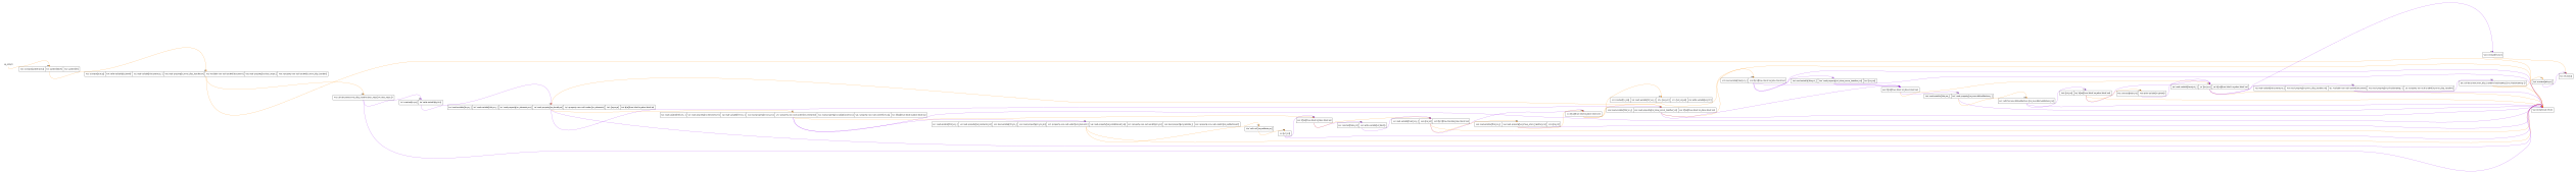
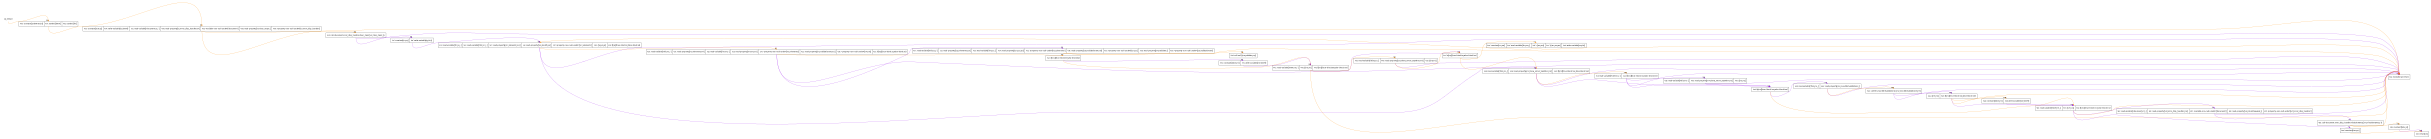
  digraph {
    fontname="Fira Sans"
    rankdir=LR
    node [fontname="Fira Sans" shape=record]
    edge [color=purple fontname="Fira Sans" headport=n tailport=s]
    n1 [label=BB_entry51 shape=none]
    n2 [label="{400: constant[undefined,v1]|401: vardecl['bRet']|402: vardecl['itr']}"]
    n3 [label="{403: constant[true,v2]|404: write-variable[v2,'bRet']*|405: read-variable['document',v5,-]|406: read-property[v5,'error_disp_handler',v4]|407: \<variable-non-null-undef\>['document']|408: read-property[v4,'clear_msgs',-]|409: \<property-non-null-undef\>[v5,'error_disp_handler']}"]
    n4 [label="{410: call-document.error_disp_handler.clear_msgs [v4,'clear_msgs',-]*}"]
    n5 [label="{482: exceptional-return}"]
    n6 [label="{411: constant[0.0,v7]|412: write-variable[v7,'itr']*}"]
    n7 [label="{413: read-variable['itr',v8,-]|414: read-variable['this',v11,-]|415: read-property[v11,'elements',v10]|416: read-property[v10,'length',v9]|417: \<property-non-null-undef\>[v11,'elements']|418: \<[v8,v9,v6]|419: if[v6](true-block:91,false-block:92)}"]
    n8 [label="{420: read-variable['this',v15,-]|421: read-property[v15,'elements',v14]|422: read-variable['itr',v16,-]|423: read-property[v14,v16,v13]|424: \<property-non-null-undef\>[v15,'elements']|425: read-property[v13,'validationset',v12]|426: \<property-non-null-undef\>[v14,v16]|427: if[v12](true-block:93,false-block:96)}"]
    n9 [label="{428: read-variable['this',v13,-]|429: read-property[v13,'show_errors_together',v12]|430: if[v12](true-block:104,false-block:102)}"]
    n10 [label="{442: if[v12](true-block:97,false-block:98)}"]
    n11 [label="{431: read-variable['this',v22,-]|432: read-property[v22,'elements',v21]|433: read-variable['itr',v23,-]|434: read-property[v21,v23,v20]|435: \<property-non-null-undef\>[v22,'elements']|436: read-property[v20,'validationset',v19]|437: \<property-non-null-undef\>[v21,v23]|438: read-property[v19,'validate',-]|439: \<property-non-null-undef\>[v20,'validationset']}"]
    n12 [label="{462: if[v12](true-block:105,false-block:109)}"]
    n13 [label="{457: read-variable['bRet',v12,-]|458: if[v12](true-block:103,false-block:104)}"]
    n14 [label="{443: constant[false,v17]|444: write-variable[v17,'bRet']*}"]
    n15 [label="{445: read-variable['bRet',v18,-]|446: ![v18,v17]|447: if[v17](true-block:99,false-block:100)}"]
    n16 [label="{440: call-null [v19,'validate',v17]}"]
    n17 [label="{463: read-variable['this',v16,-]|464: read-property[v16,'runAddnlValidations',-]}"]
    n18 [label="{470: read-variable['bRet',v14,-]|471: ![v14,v13]|472: if[v13](true-block:110,false-block:113)}"]
    n19 [label="{459: read-variable['this',v14,-]|460: read-property[v14,'show_errors_together',v13]|461: ![v13,v12]}"]
    n20 [label="{451: if[v17](true-block:92,false-block:101)}"]
    n21 [label="{448: read-variable['this',v20,-]|449: read-property[v20,'show_errors_together',v19]|450: ![v19,v17]}"]
-   n22 [label="{441: ![v17,v12]}"]
    n23 [label="{465: call-this.runAddnlValidations [v16,'runAddnlValidations',v14]}"]
    n24 [label="{473: read-variable['document',v17,-]|474: read-property[v17,'error_disp_handler',v16]|475: \<variable-non-null-undef\>['document']|476: read-property[v16,'FinalShowMsg',-]|477: \<property-non-null-undef\>[v17,'error_disp_handler']}"]
    n25 [label="{480: constant[true,v1]}"]
    n26 [label="{452: constant[1.0,v19]|453: read-variable['itr',v20,-]|454: +[v20,v21]|455: +[v21,v19,v22]|456: write-variable[v22,'itr']}"]
    n27 [label="{466: ![v14,v13]|467: if[v13](true-block:108,false-block:109)}"]
    n28 [label="{478: call-document.error_disp_handler.FinalShowMsg [v16,'FinalShowMsg',-]*}"]
    n29 [label="{481: return[v1]}"]
    n30 [label="{468: constant[false,v17]|469: write-variable[v17,'bRet']*}"]
    n31 [label="{479: constant[false,v1]}"]
    n1 -> n2 [color=darkorange headlabel="    86"]
    n2 -> n3 [color=darkorange headlabel="      87"]
    n3 -> n4 [color=darkorange headlabel="      88"]
    n3 -> n5 [color=darkorange headlabel="      115"]
    n4 -> n5
    n4 -> n6 [headlabel="      89"]
    n6 -> n7 [headlabel="      90"]
    n7 -> n5
    n7 -> n8 [color=darkorange headlabel="      91"]
    n7 -> n9 [headlabel="      92"]
    n8 -> n5
    n8 -> n10 [color=darkorange headlabel="      96"]
    n8 -> n11 [headlabel="      93"]
    n9 -> n5
    n9 -> n12 [headlabel="      104"]
    n9 -> n13 [color=darkorange headlabel="      102"]
    n10 -> n14 [headlabel="      97"]
    n10 -> n15 [color=darkorange headlabel="      98"]
    n11 -> n5 [color=darkorange]
    n11 -> n16 [color=darkorange headlabel="      94"]
    n12 -> n17 [headlabel="      105"]
    n12 -> n18 [color=darkorange headlabel="      109"]
    n13 -> n5
    n13 -> n12
    n13 -> n19 [headlabel="      103"]
    n14 -> n15
    n15 -> n5 [color=darkorange]
    n15 -> n20 [headlabel="      100"]
    n15 -> n21 [color=darkorange headlabel="      99"]
-   n16 -> n22 [color=darkorange headlabel="      95"]
    n17 -> n5
    n17 -> n23 [color=darkorange headlabel="      106"]
    n18 -> n5 [color=darkorange]
    n18 -> n24 [headlabel="      110"]
    n18 -> n25 [headlabel="      113"]
    n19 -> n5
    n19 -> n12
    n20 -> n9 [color=darkorange]
    n20 -> n26 [color=darkorange headlabel="      101"]
    n21 -> n5
    n21 -> n20 [color=darkorange]
-   n22 -> n5
-   n22 -> n10
    n23 -> n5
    n23 -> n27 [headlabel="      107"]
    n24 -> n5
    n24 -> n28 [headlabel="      111"]
    n25 -> n29 [color=darkorange]
    n26 -> n5 [color=darkorange]
    n26 -> n7 [color=darkorange]
    n27 -> n5 [color=darkorange]
    n27 -> n18
    n27 -> n30 [color=darkorange headlabel="      108"]
    n28 -> n5 [color=darkorange]
    n28 -> n31 [color=darkorange headlabel="      112"]
    n30 -> n18
    n31 -> n29 [headlabel="      114"]
  }
